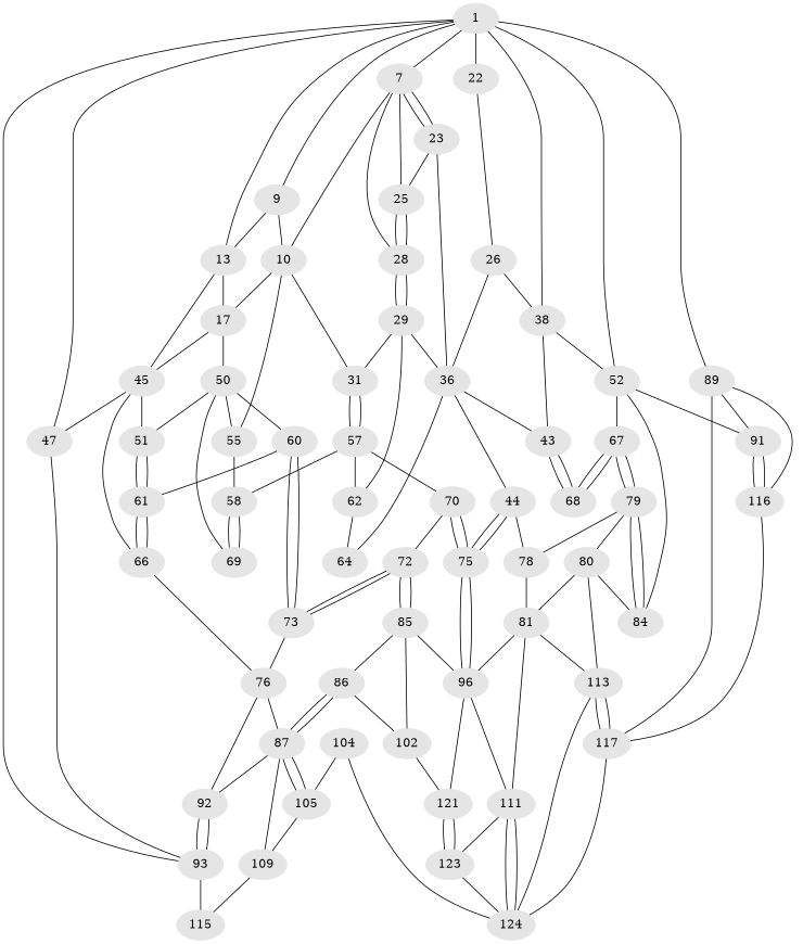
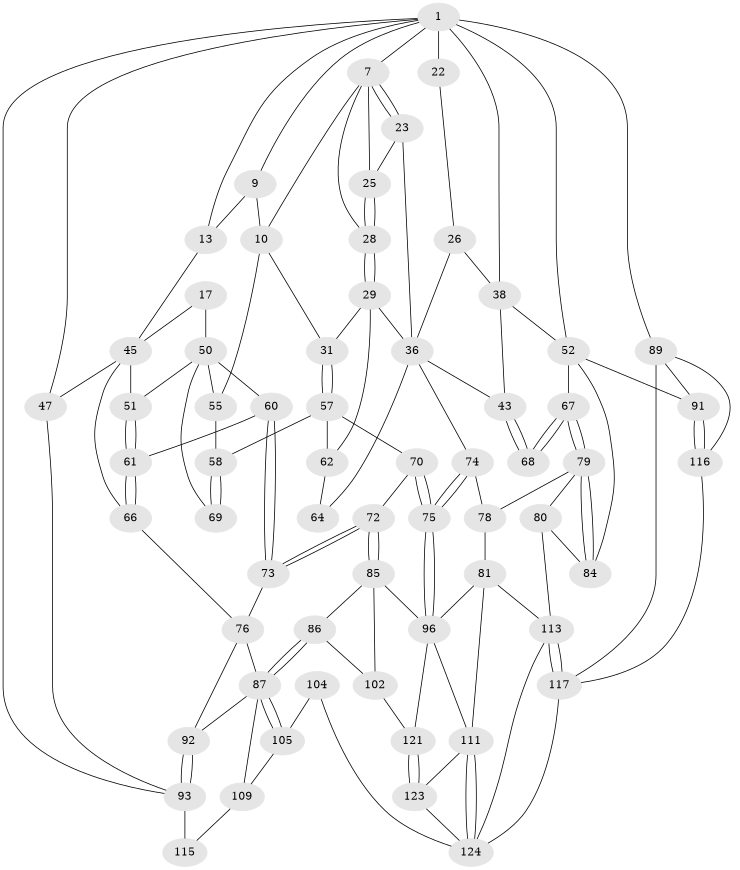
  graph {
    node [color=gray90 style=filled]
    1 [super="+5+2"]
    n2 [label=9 super="+11"]
    7 [super="+8"]
    13 [super="+14+33"]
    22
    38 [super="+39"]
    n7 [label=47]
    52 [super="+83+53"]
    89 [super="+90"]
    93 [super="+94"]
    10 [super="+15"]
    23 [super="+24"]
    25
    28
    17 [super="+40"]
    45 [super="+47"]
    26 [super="+35"]
    43
    67
    84
    91
    116
    117 [super="+118"]
    115
    31
    55
    36 [super="+37+44"]
    29 [super="+30"]
    50 [super="+56"]
    57 [super="+63"]
    58
    51
    66
    60
    69
    64
-   74 [label=44]
+   74
    62
    70 [super="+71"]
    68
    78
    75
    61
    76 [super="+77"]
    73
    79
    72
    87 [super="+88"]
    92
    80 [super="+106"]
    81 [super="+110+82"]
    85 [super="+99"]
    96 [super="+97"]
    86
    102 [super="+103"]
    111 [super="+112"]
    121
    105 [super="+107"]
    109
    113 [super="+114"]
    124 [super="+126"]
    123
    104 [super="+128"]
    1 -- n2
    1 -- 7
    1 -- 13
    1 -- 22 [weight=2]
    1 -- 38
    1 -- n7
    1 -- 52
    1 -- 89 [weight=2]
    1 -- 93
    n2 -- 13
    n2 -- 10
    7 -- 10
    7 -- 23
    7 -- 23
    7 -- 25
    7 -- 28
-   13 -- 17 [weight=2]
    13 -- 45
    22 -- 26
    38 -- 52
    38 -- 43
    n7 -- 93
    52 -- 67
    52 -- 84
    52 -- 91
    89 -- 91
    89 -- 116
    89 -- 117 [weight=2]
    93 -- 115 [weight=2]
-   10 -- 17
    10 -- 31
    10 -- 55
    23 -- 25
    23 -- 36
    25 -- 28
    25 -- 28
    28 -- 29
    28 -- 29
    17 -- 45
    17 -- 50
    45 -- n7
    45 -- 51
    45 -- 66
    26 -- 38
    26 -- 36
    43 -- 68
    43 -- 68
    67 -- 68
    67 -- 68
    67 -- 79
    67 -- 79
    91 -- 116
    91 -- 116
    116 -- 117
    117 -- 124
    31 -- 57
    31 -- 57
    55 -- 58
    36 -- 43
    36 -- 64 [weight=2]
    36 -- 74
    29 -- 31
    29 -- 36
    29 -- 62
    50 -- 55
    50 -- 51
    50 -- 60
    50 -- 69
    57 -- 58
    57 -- 62
    57 -- 70
    58 -- 69
    58 -- 69
    51 -- 61
    51 -- 61
    66 -- 76
    60 -- 61
    60 -- 73
    60 -- 73
    74 -- 78
    74 -- 75
    74 -- 75
    62 -- 64
    70 -- 75
    70 -- 75
    70 -- 72
    78 -- 81
    75 -- 96
    75 -- 96
    61 -- 66
    61 -- 66
    76 -- 87
    76 -- 92
    73 -- 76
    79 -- 84
    79 -- 84
    79 -- 78
    79 -- 80
    72 -- 73
    72 -- 73
    72 -- 85
    72 -- 85
    87 -- 92
    87 -- 105
    87 -- 105
    87 -- 109
    92 -- 93
    92 -- 93
    80 -- 84
-   80 -- 81
    80 -- 113
    81 -- 96
    81 -- 111
    81 -- 113
    85 -- 96
    85 -- 86
    85 -- 102
    96 -- 111
    96 -- 121
    86 -- 87
    86 -- 87
    86 -- 102
    102 -- 121
    111 -- 124
    111 -- 124
    111 -- 123
    121 -- 123
    121 -- 123
    105 -- 109
    109 -- 115
    113 -- 117 [weight=2]
    113 -- 117
    113 -- 124
    123 -- 124
    104 -- 105
    104 -- 124
  }
